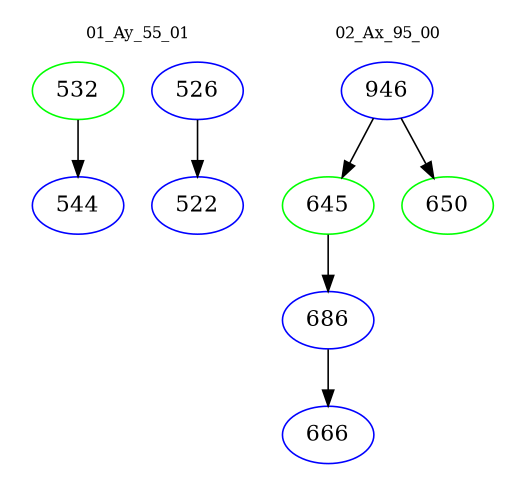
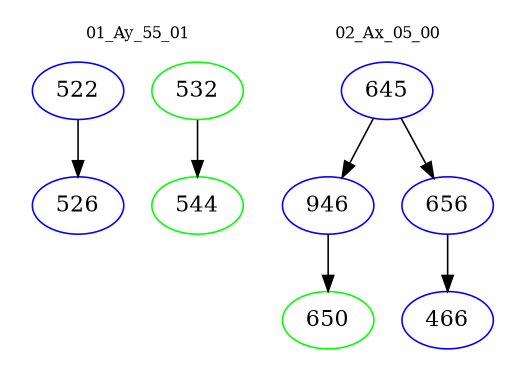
  digraph {
    node [color=blue]
    edge [color=black]
    n1 [label=526]
    n2 [color=green label=532]
    n3 [label=522]
-   n4 [label=544]
-   n5 [color=green label=645]
+   n4 [color=green label=544]
+   n5 [label=645]
    n6 [label=946]
-   n7 [label=686]
+   n7 [label=656]
    n8 [color=green label=650]
-   n9 [label=666]
+   n9 [label=466]
    subgraph cluster_1 {
      color=white
      fontsize=10
      label="01_Ay_55_01"
      n1
      n2
      n3
      n4
    }
    subgraph cluster_2 {
      color=white
      fontsize=10
-     label="02_Ax_95_00"
+     label="02_Ax_05_00"
      n5
      n6
      n7
      n8
      n9
    }
-   n1 -> n3
+   n3 -> n1
    n2 -> n4
-   n6 -> n5
+   n5 -> n6
    n5 -> n7
    n6 -> n8
    n7 -> n9
  }
